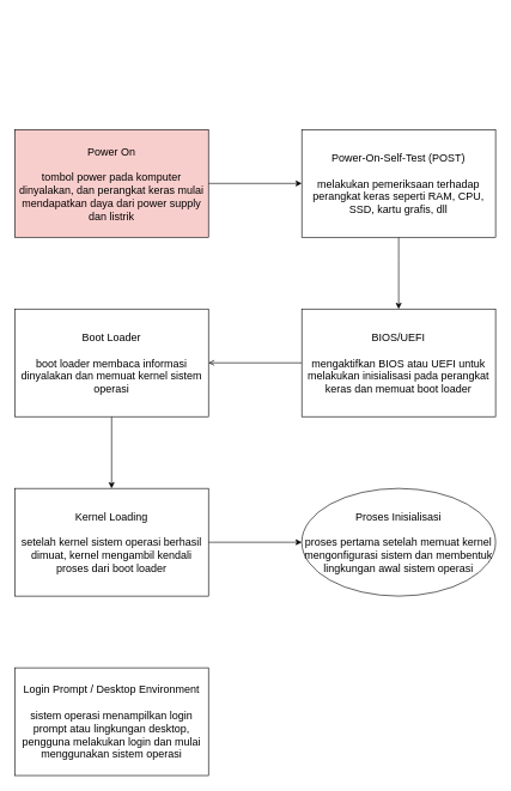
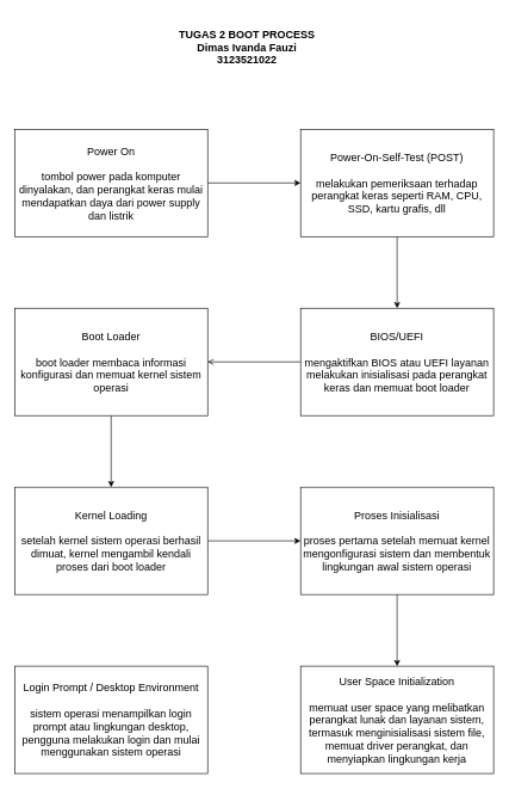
  <mxCell id="0" />
  <mxCell id="1" parent="0" />
+ <mxCell id="2" value="&lt;h3 style=&quot;font-size: 15px;&quot;&gt;&lt;font face=&quot;Helvetica&quot; style=&quot;font-size: 15px;&quot;&gt;TUGAS 2 BOOT PROCESS&lt;br&gt;Dimas Ivanda Fauzi&lt;br&gt;3123521022&lt;/font&gt;&lt;/h3&gt;" style="text;strokeColor=none;align=center;fillColor=none;html=1;verticalAlign=middle;whiteSpace=wrap;rounded=0;" parent="1" vertex="1"><mxGeometry x="245" y="20" width="200" height="90" as="geometry" /></mxCell>
  <mxCell id="3" style="edgeStyle=orthogonalEdgeStyle;rounded=0;orthogonalLoop=1;jettySize=auto;html=1;exitX=1;exitY=0.5;exitDx=0;exitDy=0;entryX=0;entryY=0.5;entryDx=0;entryDy=0;" parent="1" source="4" target="6" edge="1"><mxGeometry relative="1" as="geometry" /></mxCell>
- <mxCell id="4" value="&lt;font style=&quot;font-size: 15px;&quot;&gt;Power On&lt;/font&gt;&lt;div style=&quot;font-size: 15px;&quot;&gt;&lt;font style=&quot;font-size: 15px;&quot;&gt;&lt;br&gt;&lt;/font&gt;&lt;/div&gt;&lt;div style=&quot;font-size: 15px;&quot;&gt;tombol power pada komputer dinyalakan, dan perangkat keras mulai mendapatkan daya dari power supply dan listrik&lt;/div&gt;" style="rounded=0;whiteSpace=wrap;html=1;fillColor=#f8cecc;" parent="1" vertex="1"><mxGeometry x="20" y="180" width="270" height="150" as="geometry" /></mxCell>
+ <mxCell id="4" value="&lt;font style=&quot;font-size: 15px;&quot;&gt;Power On&lt;/font&gt;&lt;div style=&quot;font-size: 15px;&quot;&gt;&lt;font style=&quot;font-size: 15px;&quot;&gt;&lt;br&gt;&lt;/font&gt;&lt;/div&gt;&lt;div style=&quot;font-size: 15px;&quot;&gt;tombol power pada komputer dinyalakan, dan perangkat keras mulai mendapatkan daya dari power supply dan listrik&lt;/div&gt;" style="rounded=0;whiteSpace=wrap;html=1;" parent="1" vertex="1"><mxGeometry x="20" y="180" width="270" height="150" as="geometry" /></mxCell>
  <mxCell id="5" style="edgeStyle=orthogonalEdgeStyle;rounded=0;orthogonalLoop=1;jettySize=auto;html=1;exitX=0.5;exitY=1;exitDx=0;exitDy=0;entryX=0.5;entryY=0;entryDx=0;entryDy=0;" parent="1" source="6" target="8" edge="1"><mxGeometry relative="1" as="geometry"><Array as="points"><mxPoint x="555" y="360" /><mxPoint x="555" y="360" /></Array></mxGeometry></mxCell>
  <mxCell id="6" value="&lt;span style=&quot;font-size: 15px;&quot;&gt;Power-On-Self-Test (POST)&lt;/span&gt;&lt;br&gt;&lt;div style=&quot;font-size: 15px;&quot;&gt;&lt;font style=&quot;font-size: 15px;&quot;&gt;&lt;br&gt;&lt;/font&gt;&lt;/div&gt;&lt;div style=&quot;font-size: 15px;&quot;&gt;melakukan pemeriksaan terhadap perangkat keras seperti RAM, CPU, SSD, kartu grafis, dll&lt;/div&gt;" style="rounded=0;whiteSpace=wrap;html=1;" parent="1" vertex="1"><mxGeometry x="420" y="180" width="270" height="150" as="geometry" /></mxCell>
  <mxCell id="7" style="edgeStyle=orthogonalEdgeStyle;rounded=0;orthogonalLoop=1;jettySize=auto;html=1;exitX=0;exitY=0.5;exitDx=0;exitDy=0;entryX=1;entryY=0.5;entryDx=0;entryDy=0;endArrow=open;" edge="1" parent="1" source="8" target="10"><mxGeometry relative="1" as="geometry" /></mxCell>
- <mxCell id="8" value="&lt;span style=&quot;font-size: 15px;&quot;&gt;BIOS/UEFI&lt;/span&gt;&lt;br&gt;&lt;div style=&quot;font-size: 15px;&quot;&gt;&lt;font style=&quot;font-size: 15px;&quot;&gt;&lt;br&gt;&lt;/font&gt;&lt;/div&gt;&lt;div style=&quot;font-size: 15px;&quot;&gt;mengaktifkan BIOS atau UEFI untuk melakukan inisialisasi pada perangkat keras dan memuat boot loader&lt;/div&gt;" style="rounded=0;whiteSpace=wrap;html=1;" parent="1" vertex="1"><mxGeometry x="420" y="430" width="270" height="150" as="geometry" /></mxCell>
+ <mxCell id="8" value="&lt;span style=&quot;font-size: 15px;&quot;&gt;BIOS/UEFI&lt;/span&gt;&lt;br&gt;&lt;div style=&quot;font-size: 15px;&quot;&gt;&lt;font style=&quot;font-size: 15px;&quot;&gt;&lt;br&gt;&lt;/font&gt;&lt;/div&gt;&lt;div style=&quot;font-size: 15px;&quot;&gt;mengaktifkan BIOS atau UEFI layanan melakukan inisialisasi pada perangkat keras dan memuat boot loader&lt;/div&gt;" style="rounded=0;whiteSpace=wrap;html=1;" parent="1" vertex="1"><mxGeometry x="420" y="430" width="270" height="150" as="geometry" /></mxCell>
  <mxCell id="9" style="edgeStyle=orthogonalEdgeStyle;rounded=0;orthogonalLoop=1;jettySize=auto;html=1;exitX=0.5;exitY=1;exitDx=0;exitDy=0;entryX=0.5;entryY=0;entryDx=0;entryDy=0;" edge="1" parent="1" source="10" target="12"><mxGeometry relative="1" as="geometry" /></mxCell>
- <mxCell id="10" value="&lt;span style=&quot;font-size: 15px;&quot;&gt;Boot Loader&lt;/span&gt;&lt;br&gt;&lt;div style=&quot;font-size: 15px;&quot;&gt;&lt;font style=&quot;font-size: 15px;&quot;&gt;&lt;br&gt;&lt;/font&gt;&lt;/div&gt;&lt;div style=&quot;font-size: 15px;&quot;&gt;boot loader membaca informasi dinyalakan dan memuat kernel sistem operasi&lt;/div&gt;" style="rounded=0;whiteSpace=wrap;html=1;" parent="1" vertex="1"><mxGeometry x="20" y="430" width="270" height="150" as="geometry" /></mxCell>
+ <mxCell id="10" value="&lt;span style=&quot;font-size: 15px;&quot;&gt;Boot Loader&lt;/span&gt;&lt;br&gt;&lt;div style=&quot;font-size: 15px;&quot;&gt;&lt;font style=&quot;font-size: 15px;&quot;&gt;&lt;br&gt;&lt;/font&gt;&lt;/div&gt;&lt;div style=&quot;font-size: 15px;&quot;&gt;boot loader membaca informasi konfigurasi dan memuat kernel sistem operasi&lt;/div&gt;" style="rounded=0;whiteSpace=wrap;html=1;" parent="1" vertex="1"><mxGeometry x="20" y="430" width="270" height="150" as="geometry" /></mxCell>
  <mxCell id="11" style="edgeStyle=orthogonalEdgeStyle;rounded=0;orthogonalLoop=1;jettySize=auto;html=1;exitX=1;exitY=0.5;exitDx=0;exitDy=0;entryX=0;entryY=0.5;entryDx=0;entryDy=0;" edge="1" parent="1" source="12" target="14"><mxGeometry relative="1" as="geometry" /></mxCell>
  <mxCell id="12" value="&lt;span style=&quot;font-size: 15px;&quot;&gt;Kernel Loading&lt;/span&gt;&lt;br&gt;&lt;div style=&quot;font-size: 15px;&quot;&gt;&lt;font style=&quot;font-size: 15px;&quot;&gt;&lt;br&gt;&lt;/font&gt;&lt;/div&gt;&lt;div style=&quot;font-size: 15px;&quot;&gt;setelah kernel sistem operasi berhasil dimuat, kernel mengambil kendali proses dari boot loader&lt;/div&gt;" style="rounded=0;whiteSpace=wrap;html=1;" parent="1" vertex="1"><mxGeometry x="20" y="680" width="270" height="150" as="geometry" /></mxCell>
- <mxCell id="14" value="&lt;span style=&quot;font-size: 15px;&quot;&gt;Proses Inisialisasi&lt;/span&gt;&lt;br&gt;&lt;div style=&quot;font-size: 15px;&quot;&gt;&lt;font style=&quot;font-size: 15px;&quot;&gt;&lt;br&gt;&lt;/font&gt;&lt;/div&gt;&lt;div style=&quot;font-size: 15px;&quot;&gt;proses pertama setelah memuat kernel mengonfigurasi sistem dan membentuk lingkungan awal sistem operasi&lt;/div&gt;" style="ellipse;whiteSpace=wrap;html=1;" parent="1" vertex="1"><mxGeometry x="420" y="680" width="270" height="150" as="geometry" /></mxCell>
+ <mxCell id="13" style="edgeStyle=orthogonalEdgeStyle;rounded=0;orthogonalLoop=1;jettySize=auto;html=1;exitX=0.5;exitY=1;exitDx=0;exitDy=0;entryX=0.5;entryY=0;entryDx=0;entryDy=0;" edge="1" parent="1" source="14" target="15"><mxGeometry relative="1" as="geometry" /></mxCell>
+ <mxCell id="14" value="&lt;span style=&quot;font-size: 15px;&quot;&gt;Proses Inisialisasi&lt;/span&gt;&lt;br&gt;&lt;div style=&quot;font-size: 15px;&quot;&gt;&lt;font style=&quot;font-size: 15px;&quot;&gt;&lt;br&gt;&lt;/font&gt;&lt;/div&gt;&lt;div style=&quot;font-size: 15px;&quot;&gt;proses pertama setelah memuat kernel mengonfigurasi sistem dan membentuk lingkungan awal sistem operasi&lt;/div&gt;" style="rounded=0;whiteSpace=wrap;html=1;" parent="1" vertex="1"><mxGeometry x="420" y="680" width="270" height="150" as="geometry" /></mxCell>
+ <mxCell id="15" value="&lt;span style=&quot;font-size: 15px;&quot;&gt;User Space Initialization&lt;/span&gt;&lt;br&gt;&lt;div style=&quot;font-size: 15px;&quot;&gt;&lt;font style=&quot;font-size: 15px;&quot;&gt;&lt;br&gt;&lt;/font&gt;&lt;/div&gt;&lt;div style=&quot;font-size: 15px;&quot;&gt;memuat user space yang melibatkan perangkat lunak dan layanan sistem, termasuk menginisialisasi sistem file, memuat driver perangkat, dan menyiapkan lingkungan kerja&lt;/div&gt;" style="rounded=0;whiteSpace=wrap;html=1;" parent="1" vertex="1"><mxGeometry x="420" y="930" width="270" height="150" as="geometry" /></mxCell>
  <mxCell id="16" value="&lt;span style=&quot;font-size: 15px;&quot;&gt;Login Prompt / Desktop Environment&lt;/span&gt;&lt;br&gt;&lt;div style=&quot;font-size: 15px;&quot;&gt;&lt;font style=&quot;font-size: 15px;&quot;&gt;&lt;br&gt;&lt;/font&gt;&lt;/div&gt;&lt;div style=&quot;font-size: 15px;&quot;&gt;sistem operasi menampilkan login prompt atau lingkungan desktop, pengguna melakukan login dan mulai menggunakan sistem operasi&lt;/div&gt;" style="rounded=0;whiteSpace=wrap;html=1;" parent="1" vertex="1"><mxGeometry x="20" y="930" width="270" height="150" as="geometry" /></mxCell>
